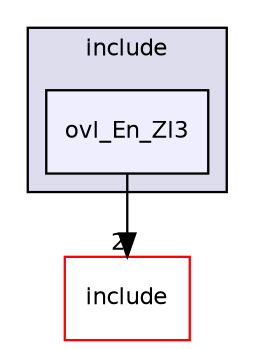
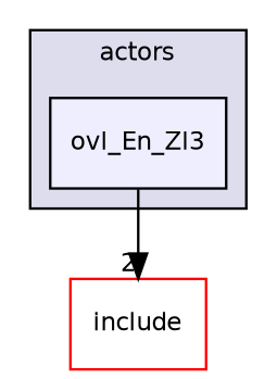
  digraph {
    compound=true
    node [fontname=Helvetica fontsize=10 shape=box style=filled]
    n1 [fillcolor="#eeeeff" label=ovl_En_Zl3 pencolor=black]
    n2 [color=red fillcolor=white label=include]
    subgraph cluster_1 {
      bgcolor="#ddddee"
      fontname=Helvetica
      fontsize=10
-     label=include
+     label=actors
      pencolor=black
      n1
    }
    n1 -> n2 [headlabel=2 labeldistance=1.5 labelfontname=Helvetica labelfontsize=10]
  }
